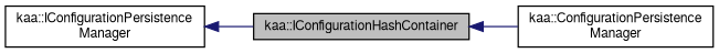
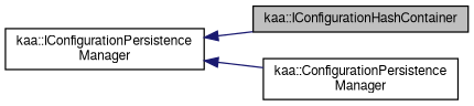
  digraph {
    rankdir=LR
    node [color=black fontname=FreeSans fontsize=10 shape=record]
    edge [color=midnightblue dir=back fontname=FreeSans fontsize=10 labelfontname=FreeSans labelfontsize=10 style=solid]
    n1 [fillcolor=grey75 fontcolor=black height=0.2 label="kaa::IConfigurationHashContainer" style=filled width=0.4]
    n2 [height=0.2 label="kaa::IConfigurationPersistence\lManager" width=0.4]
    n3 [height=0.2 label="kaa::ConfigurationPersistence\lManager" width=0.4]
    n2 -> n1
-   n1 -> n3
+   n2 -> n3
  }
